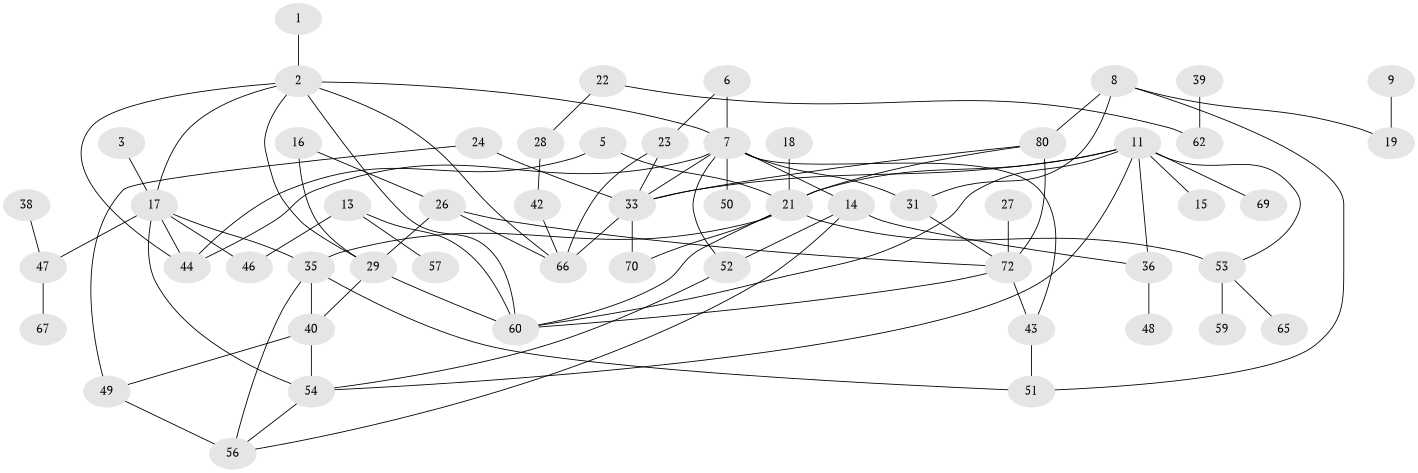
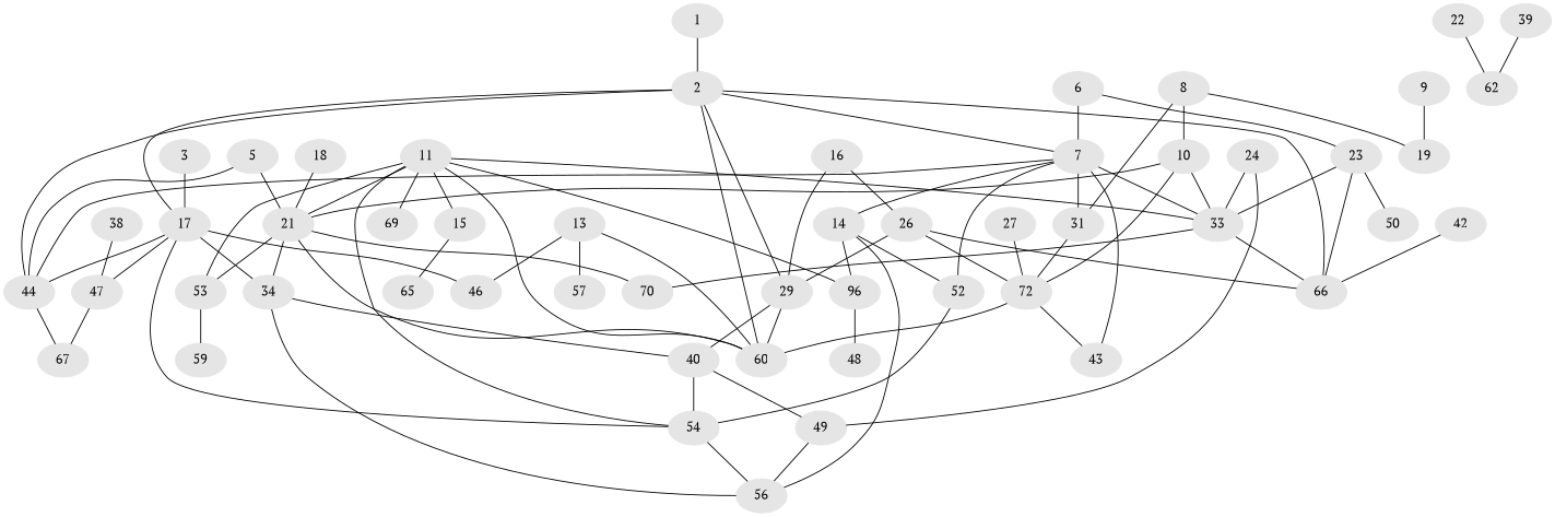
  graph {
    fontname="PT Serif"
    node [color=gray90 fontname="PT Serif" style=filled]
    edge [fontname="PT Serif" weight=1.0]
    1
    2
    7
    17
    29
    44
    60
    66
    14
    31
    33
    43
    50
    52
    54
    46
-   34 [label=35]
+   34
    47
    40
    67
    3
    5
    21
    53
    70
    6
    23
-   36
+   36 [label=96]
    56
    n30 [label=72]
-   51
    8
-   10 [label=80]
+   10
    19
    9
    11
    15
    69
    65
    48
    59
    13
    57
    16
    26
    18
    22
-   28
    62
    42
    24
    49
    27
    38
    39
    1 -- 2
    2 -- 7
    2 -- 17
    2 -- 29
    2 -- 44
    2 -- 60
    2 -- 66
    7 -- 44
    7 -- 14
    7 -- 31 [weight=3.0]
    7 -- 33
    7 -- 43
-   7 -- 50
+   23 -- 50
    7 -- 52
    17 -- 44
    17 -- 54
    17 -- 46
    17 -- 34 [weight=2.0]
    17 -- 47
    29 -- 60 [weight=2.0]
    29 -- 40
+   44 -- 67
    14 -- 52
    14 -- 36
    14 -- 56
    31 -- n30
    33 -- 66
    33 -- 70
-   43 -- 51
    52 -- 54
    54 -- 56
    34 -- 40
    34 -- 56
-   34 -- 51
    47 -- 67
    40 -- 54
    40 -- 49
    3 -- 17
    5 -- 44
    5 -- 21
    21 -- 60
    21 -- 34
    21 -- 53
    21 -- 70
    53 -- 59 [weight=2.0]
    6 -- 7 [weight=2.0]
    6 -- 23
    23 -- 66
    23 -- 33
    36 -- 48
    n30 -- 60
    n30 -- 43
    8 -- 31
-   8 -- 51
    8 -- 10 [weight=2.0]
    8 -- 19 [weight=2.0]
    10 -- 33
    10 -- 21
    10 -- n30
    9 -- 19
    11 -- 60
    11 -- 33
    11 -- 54
    11 -- 21
    11 -- 53
    11 -- 36
    11 -- 15
    11 -- 69
-   53 -- 65
+   15 -- 65
    13 -- 60
    13 -- 46
    13 -- 57
    16 -- 29
    16 -- 26
    26 -- 29
    26 -- 66
    26 -- n30
    18 -- 21 [weight=2.0]
-   22 -- 28
    22 -- 62
-   28 -- 42
    42 -- 66
    24 -- 33
    24 -- 49 [weight=2.0]
    49 -- 56
    27 -- n30 [weight=2.0]
    38 -- 47
    39 -- 62
  }
